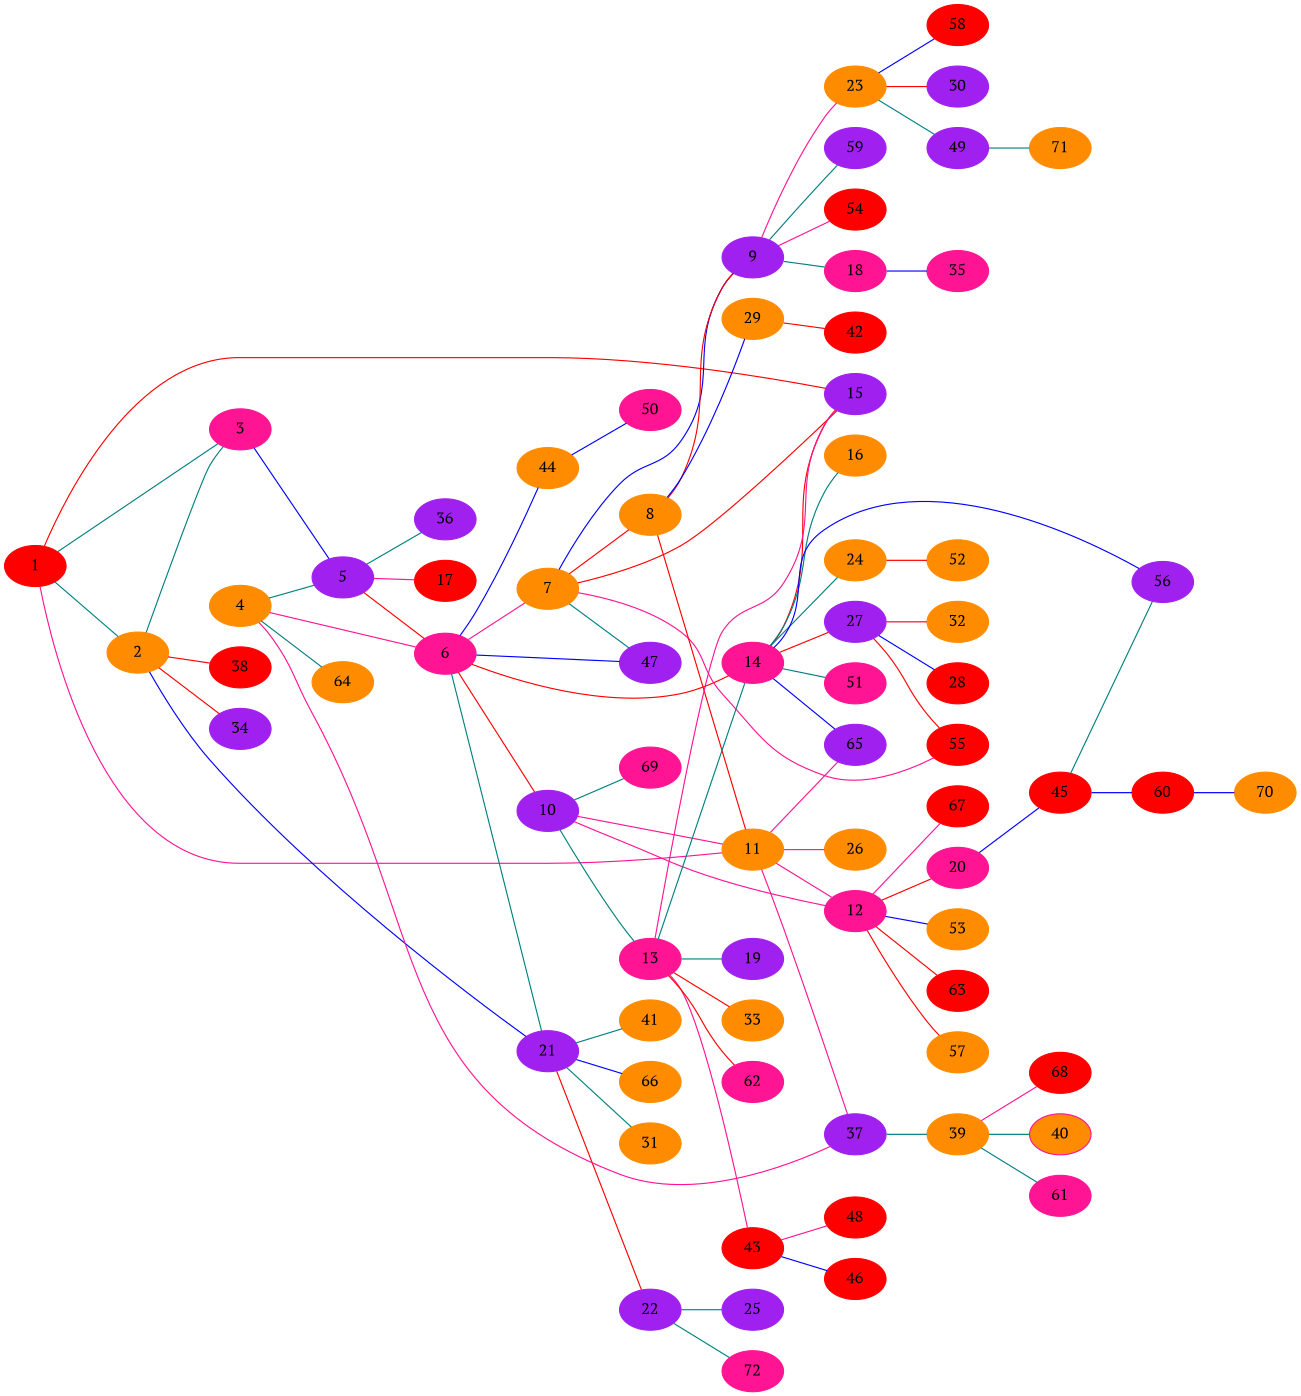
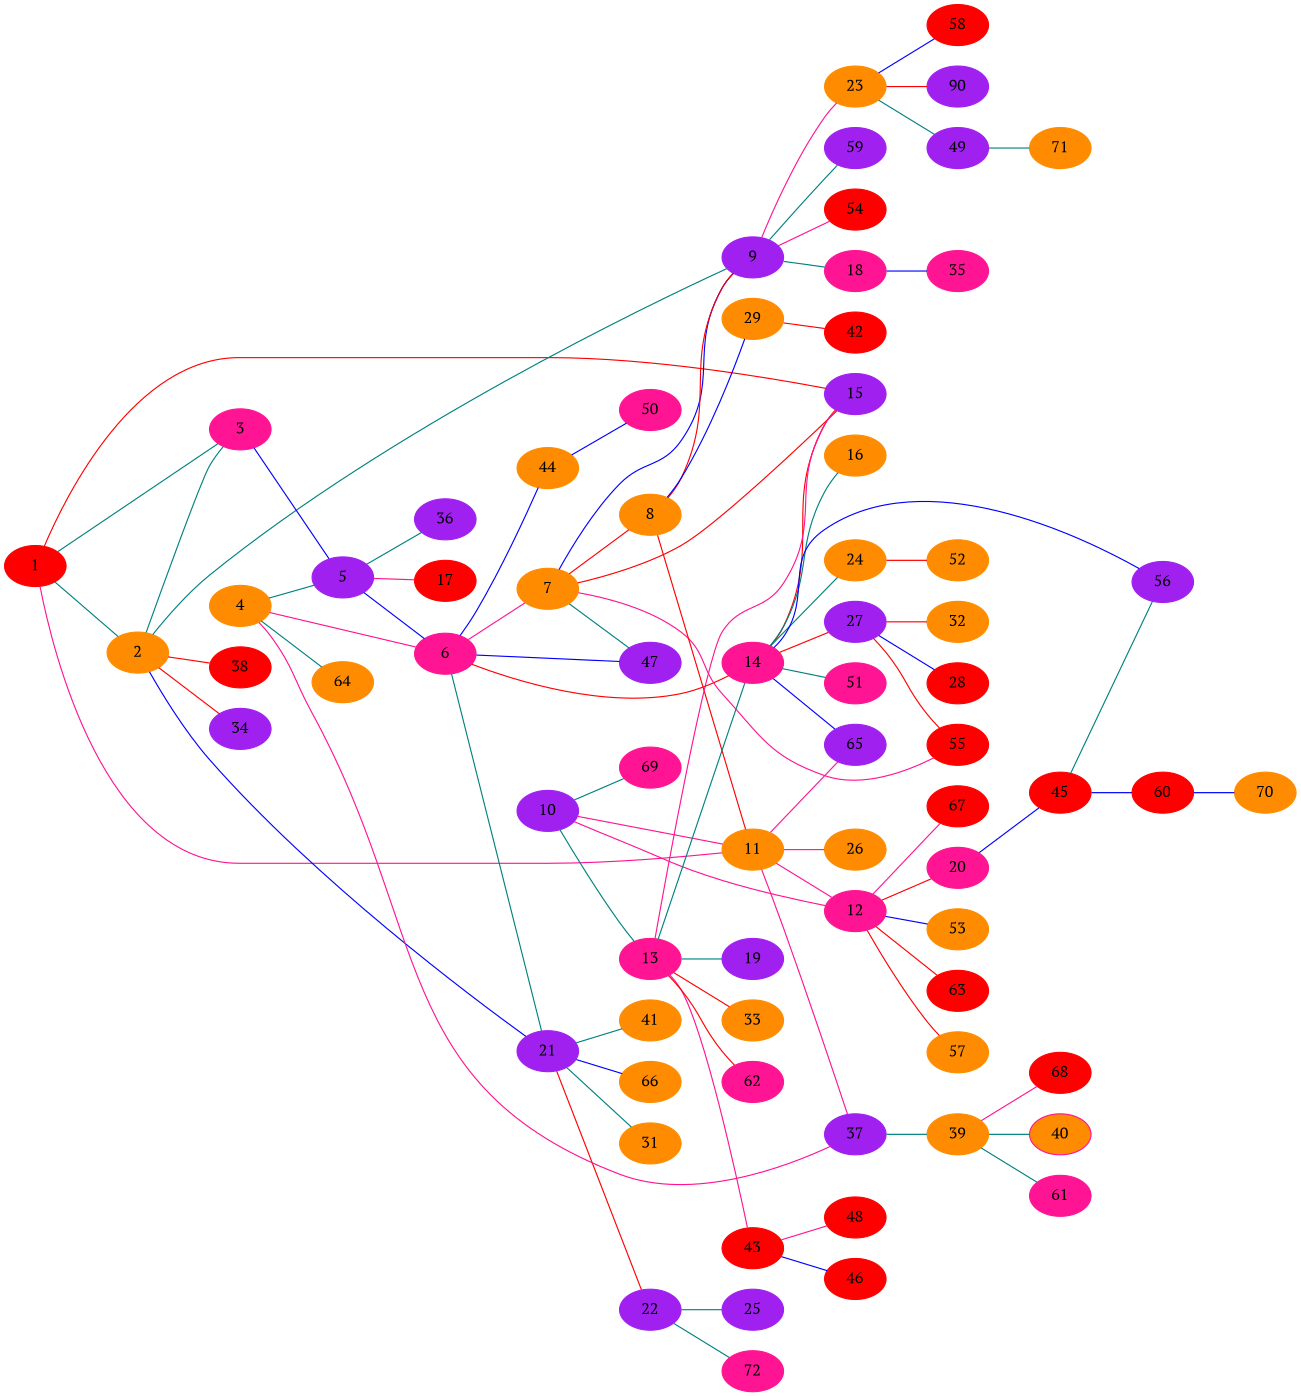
  graph {
    fontname="PT Serif"
    rankdir=LR
    node [color=darkorange fontname="PT Serif" style=filled]
    edge [color=teal fontname="PT Serif"]
    1 [color=red]
    2
    3 [color=deeppink]
    11
    15 [color=purple]
    9 [color=purple]
    21 [color=purple]
    34 [color=purple]
    38 [color=red]
    5 [color=purple]
    37 [color=purple]
    12 [color=deeppink]
    26
    65 [color=purple]
    18 [color=deeppink]
    23
    54 [color=red]
    59 [color=purple]
    22 [color=purple]
    31
    41
    66
    6 [color=deeppink]
    17 [color=red]
    36 [color=purple]
    4
    64
    7
    10 [color=purple]
    14 [color=deeppink]
    44
    47 [color=purple]
    39
    8
    55 [color=red]
    13 [color=deeppink]
    69 [color=deeppink]
    16
    24
    27 [color=purple]
    51 [color=deeppink]
    56 [color=purple]
    50 [color=deeppink]
    29
    42 [color=red]
    35 [color=deeppink]
-   30 [color=purple]
+   30 [color=purple label=90]
    49 [color=purple]
    58 [color=red]
    20 [color=deeppink]
    53
    57
    63 [color=red]
    67 [color=red]
    19 [color=purple]
    33
    43 [color=red]
    62 [color=deeppink]
    45 [color=red]
    46 [color=red]
    48 [color=red]
    52
    28 [color=red]
    32
    60 [color=red]
    25 [color=purple]
    72 [color=deeppink]
    71
    40 [color=deeppink fillcolor=darkorange]
    61 [color=deeppink]
    68 [color=red]
    70
    1 -- 2
    1 -- 3
    1 -- 11 [color=deeppink]
    1 -- 15 [color=red]
    2 -- 3
+   2 -- 9
    2 -- 21 [color=blue]
    2 -- 34 [color=red]
    2 -- 38 [color=red]
    3 -- 5 [color=blue]
    11 -- 37 [color=deeppink]
    11 -- 12 [color=deeppink]
    11 -- 26 [color=deeppink]
    11 -- 65 [color=deeppink]
    9 -- 18
    9 -- 23 [color=deeppink]
    9 -- 54 [color=deeppink]
    9 -- 59
    21 -- 22 [color=red]
    21 -- 31
    21 -- 41
    21 -- 66 [color=blue]
-   5 -- 6 [color=red]
+   5 -- 6 [color=blue]
    5 -- 17 [color=deeppink]
    5 -- 36
    37 -- 39
    12 -- 20 [color=red]
    12 -- 53 [color=blue]
    12 -- 57 [color=red]
    12 -- 63 [color=red]
    12 -- 67 [color=deeppink]
    18 -- 35 [color=blue]
    23 -- 30 [color=red]
    23 -- 49
    23 -- 58 [color=blue]
    22 -- 25
    22 -- 72
    6 -- 21
    6 -- 7 [color=deeppink]
-   6 -- 10 [color=red]
    6 -- 14 [color=red]
    6 -- 44 [color=blue]
    6 -- 47 [color=blue]
    4 -- 5
    4 -- 37 [color=deeppink]
    4 -- 6 [color=deeppink]
    4 -- 64
    7 -- 15 [color=red]
    7 -- 9 [color=blue]
    7 -- 47
    7 -- 8 [color=red]
    7 -- 55 [color=deeppink]
    10 -- 11 [color=deeppink]
    10 -- 12 [color=deeppink]
    10 -- 13
    10 -- 69
    14 -- 15 [color=red]
    14 -- 65 [color=blue]
    14 -- 16
    14 -- 24
    14 -- 27 [color=red]
    14 -- 51
    14 -- 56 [color=blue]
    44 -- 50 [color=blue]
    39 -- 40
    39 -- 61
    39 -- 68 [color=deeppink]
    8 -- 11 [color=red]
    8 -- 9 [color=red]
    8 -- 29 [color=blue]
    13 -- 15 [color=deeppink]
    13 -- 14
    13 -- 19
    13 -- 33 [color=red]
    13 -- 43 [color=deeppink]
    13 -- 62 [color=red]
    24 -- 52 [color=red]
    27 -- 55 [color=red]
    27 -- 28 [color=blue]
    27 -- 32 [color=red]
    29 -- 42 [color=red]
    49 -- 71
    20 -- 45 [color=blue]
    43 -- 46 [color=blue]
    43 -- 48 [color=deeppink]
    45 -- 56
    45 -- 60 [color=blue]
    60 -- 70 [color=blue]
  }
